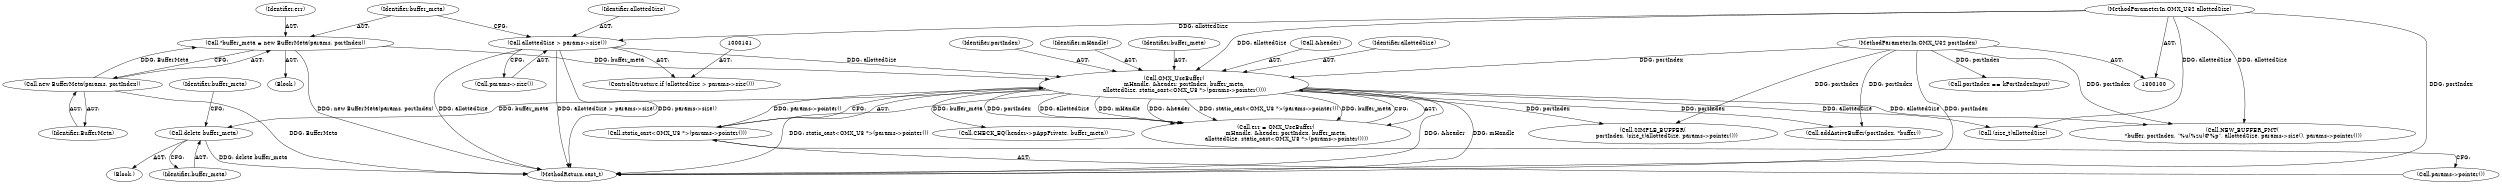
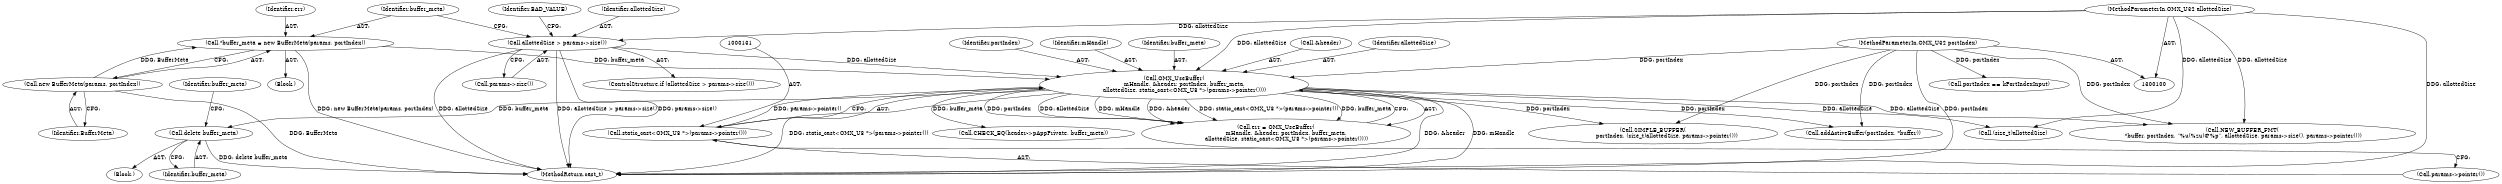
  digraph {
    n1 [label="(Call,delete buffer_meta)"]
    n2 [label="(Block,)"]
    n3 [label="(MethodReturn,cast_t)"]
    n4 [label="(Identifier,buffer_meta)"]
    n5 [label="(Call,OMX_UseBuffer(\n            mHandle, &header, portIndex, buffer_meta,\n            allottedSize, static_cast<OMX_U8 *>(params->pointer())))"]
    n6 [label="(Call,static_cast<OMX_U8 *>(params->pointer()))"]
    n7 [label="(Call,(size_t)allottedSize)"]
    n8 [label="(Call,SIMPLE_BUFFER(\n                portIndex, (size_t)allottedSize, params->pointer()))"]
    n9 [label="(Call,CHECK_EQ(header->pAppPrivate, buffer_meta))"]
    n10 [label="(Call,NEW_BUFFER_FMT(\n *buffer, portIndex, \"%u(%zu)@%p\", allottedSize, params->size(), params->pointer()))"]
    n11 [label="(Call,err = OMX_UseBuffer(\n            mHandle, &header, portIndex, buffer_meta,\n            allottedSize, static_cast<OMX_U8 *>(params->pointer())))"]
    n12 [label="(Call,addActiveBuffer(portIndex, *buffer))"]
    n13 [label="(Call,params->pointer())"]
    n14 [label="(MethodParameterIn,OMX_U32 portIndex)"]
    n15 [label="(Call,portIndex == kPortIndexInput)"]
    n16 [label=1300100]
    n17 [label="(Call,*buffer_meta = new BufferMeta(params, portIndex))"]
    n18 [label="(Call,new BufferMeta(params, portIndex))"]
    n19 [label="(Block,)"]
    n20 [label="(Identifier,BufferMeta)"]
    n21 [label="(Call,allottedSize > params->size())"]
    n22 [label="(Call,params->size())"]
    n23 [label="(ControlStructure,if (allottedSize > params->size()))"]
    n24 [label="(MethodParameterIn,OMX_U32 allottedSize)"]
    n25 [label="(Identifier,buffer_meta)"]
    n26 [label="(Identifier,mHandle)"]
    n27 [label="(Identifier,buffer_meta)"]
    n28 [label="(Identifier,buffer_meta)"]
    n29 [label="(Call,&header)"]
    n30 [label="(Identifier,allottedSize)"]
    n31 [label="(Identifier,portIndex)"]
+   n32 [label="(Identifier,BAD_VALUE)"]
    n33 [label="(Identifier,allottedSize)"]
    n34 [label="(Identifier,err)"]
    1000131
    n1 -> n2 [label="AST: "]
    n1 -> n3 [label="DDG: delete buffer_meta"]
    n1 -> n4 [label="CFG: "]
    n4 -> n1 [label="AST: "]
    n5 -> n1 [label="DDG: buffer_meta"]
    n5 -> n3 [label="DDG: mHandle"]
    n5 -> n3 [label="DDG: static_cast<OMX_U8 *>(params->pointer())"]
    n5 -> n3 [label="DDG: &header"]
    n5 -> n6 [label="CFG: "]
    n5 -> n7 [label="DDG: allottedSize"]
    n5 -> n8 [label="DDG: portIndex"]
    n5 -> n9 [label="DDG: buffer_meta"]
    n5 -> n10 [label="DDG: allottedSize"]
    n5 -> n11 [label="AST: "]
    n5 -> n11 [label="DDG: portIndex"]
    n5 -> n11 [label="DDG: allottedSize"]
    n5 -> n11 [label="DDG: mHandle"]
    n5 -> n11 [label="DDG: &header"]
    n5 -> n11 [label="DDG: static_cast<OMX_U8 *>(params->pointer())"]
    n5 -> n11 [label="DDG: buffer_meta"]
    n5 -> n12 [label="DDG: portIndex"]
    n6 -> n5 [label="AST: "]
    n6 -> n5 [label="DDG: params->pointer()"]
    n6 -> n13 [label="CFG: "]
    n11 -> n5 [label="CFG: "]
    n13 -> n6 [label="AST: "]
    n14 -> n3 [label="DDG: portIndex"]
    n14 -> n5 [label="DDG: portIndex"]
    n14 -> n8 [label="DDG: portIndex"]
    n14 -> n10 [label="DDG: portIndex"]
    n14 -> n12 [label="DDG: portIndex"]
    n14 -> n15 [label="DDG: portIndex"]
    n14 -> n16 [label="AST: "]
    n17 -> n3 [label="DDG: new BufferMeta(params, portIndex)"]
    n17 -> n5 [label="DDG: buffer_meta"]
    n17 -> n18 [label="CFG: "]
    n17 -> n19 [label="AST: "]
    n18 -> n3 [label="DDG: BufferMeta"]
    n18 -> n17 [label="AST: "]
    n18 -> n17 [label="DDG: BufferMeta"]
-   n18 -> n20 [label="AST: "]
+   n18 -> n20 [label="CFG: "]
    n20 -> n18 [label="AST: "]
    n21 -> n3 [label="DDG: allottedSize > params->size()"]
    n21 -> n3 [label="DDG: params->size()"]
    n21 -> n3 [label="DDG: allottedSize"]
    n21 -> n5 [label="DDG: allottedSize"]
    n21 -> n22 [label="CFG: "]
    n21 -> n23 [label="AST: "]
    n22 -> n21 [label="AST: "]
-   n24 -> n3 [label="DDG: portIndex"]
+   n24 -> n3 [label="DDG: allottedSize"]
    n24 -> n5 [label="DDG: allottedSize"]
    n24 -> n7 [label="DDG: allottedSize"]
    n24 -> n10 [label="DDG: allottedSize"]
    n24 -> n16 [label="AST: "]
    n24 -> n21 [label="DDG: allottedSize"]
    n25 -> n17 [label="AST: "]
    n25 -> n21 [label="CFG: "]
    n26 -> n5 [label="AST: "]
    n27 -> n5 [label="AST: "]
    n28 -> n1 [label="CFG: "]
    n29 -> n5 [label="AST: "]
    n30 -> n5 [label="AST: "]
    n31 -> n5 [label="AST: "]
+   n32 -> n21 [label="CFG: "]
    n33 -> n21 [label="AST: "]
    n34 -> n17 [label="AST: "]
-   1000131 -> n23 [label="AST: "]
+   1000131 -> n6 [label="AST: "]
  }
